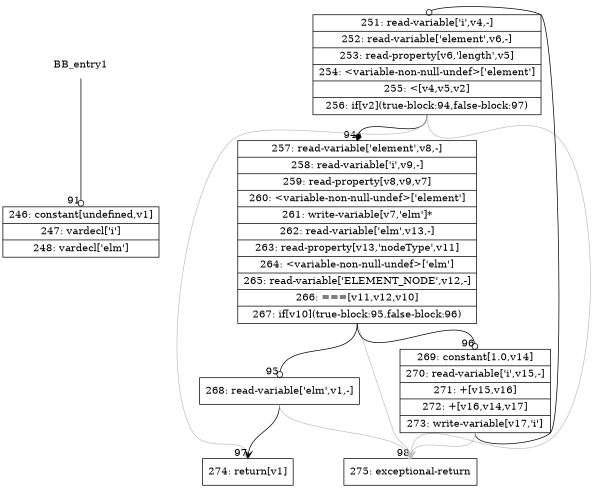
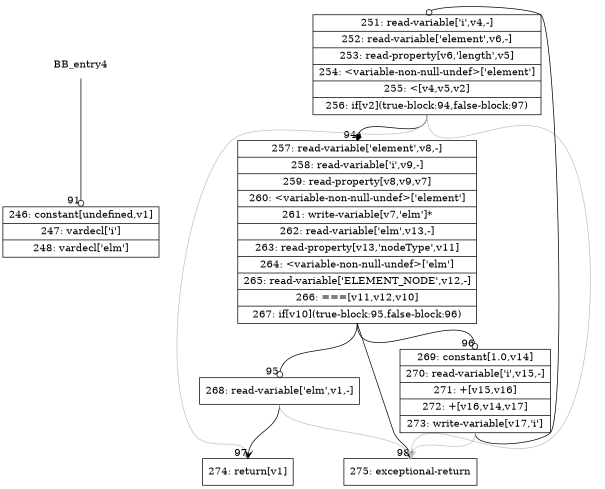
  digraph {
    rankdir=TD
    node [shape=record]
    edge [arrowhead=odot headport=n tailport=s]
-   BB_entry4 [shape=none label=BB_entry1]
+   BB_entry4 [shape=none]
    n2 [label="{246: constant[undefined,v1]|247: vardecl['i']|248: vardecl['elm']}"]
    n3 [label="{251: read-variable['i',v4,-]|252: read-variable['element',v6,-]|253: read-property[v6,'length',v5]|254: \<variable-non-null-undef\>['element']|255: \<[v4,v5,v2]|256: if[v2](true-block:94,false-block:97)}"]
    n4 [label="{257: read-variable['element',v8,-]|258: read-variable['i',v9,-]|259: read-property[v8,v9,v7]|260: \<variable-non-null-undef\>['element']|261: write-variable[v7,'elm']*|262: read-variable['elm',v13,-]|263: read-property[v13,'nodeType',v11]|264: \<variable-non-null-undef\>['elm']|265: read-variable['ELEMENT_NODE',v12,-]|266: ===[v11,v12,v10]|267: if[v10](true-block:95,false-block:96)}"]
    n5 [label="{274: return[v1]}"]
    n6 [label="{275: exceptional-return}"]
    n7 [label="{268: read-variable['elm',v1,-]}"]
    n8 [label="{269: constant[1.0,v14]|270: read-variable['i',v15,-]|271: +[v15,v16]|272: +[v16,v14,v17]|273: write-variable[v17,'i']}"]
    BB_entry4 -> n2 [headlabel="    91"]
    n3 -> n4 [arrowhead=diamond headlabel="      94"]
    n3 -> n5 [arrowhead=diamond color=gray headlabel="      97"]
    n3 -> n6 [arrowhead=vee color=gray headlabel="      98"]
-   n4 -> n6 [arrowhead=vee color=gray]
+   n4 -> n6 [arrowhead=vee color=black]
    n4 -> n7 [headlabel="      95"]
    n4 -> n8 [headlabel="      96"]
    n7 -> n5 [arrowhead=vee]
    n7 -> n6 [color=gray]
    n8 -> n3
    n8 -> n6 [arrowhead=vee color=gray]
  }
